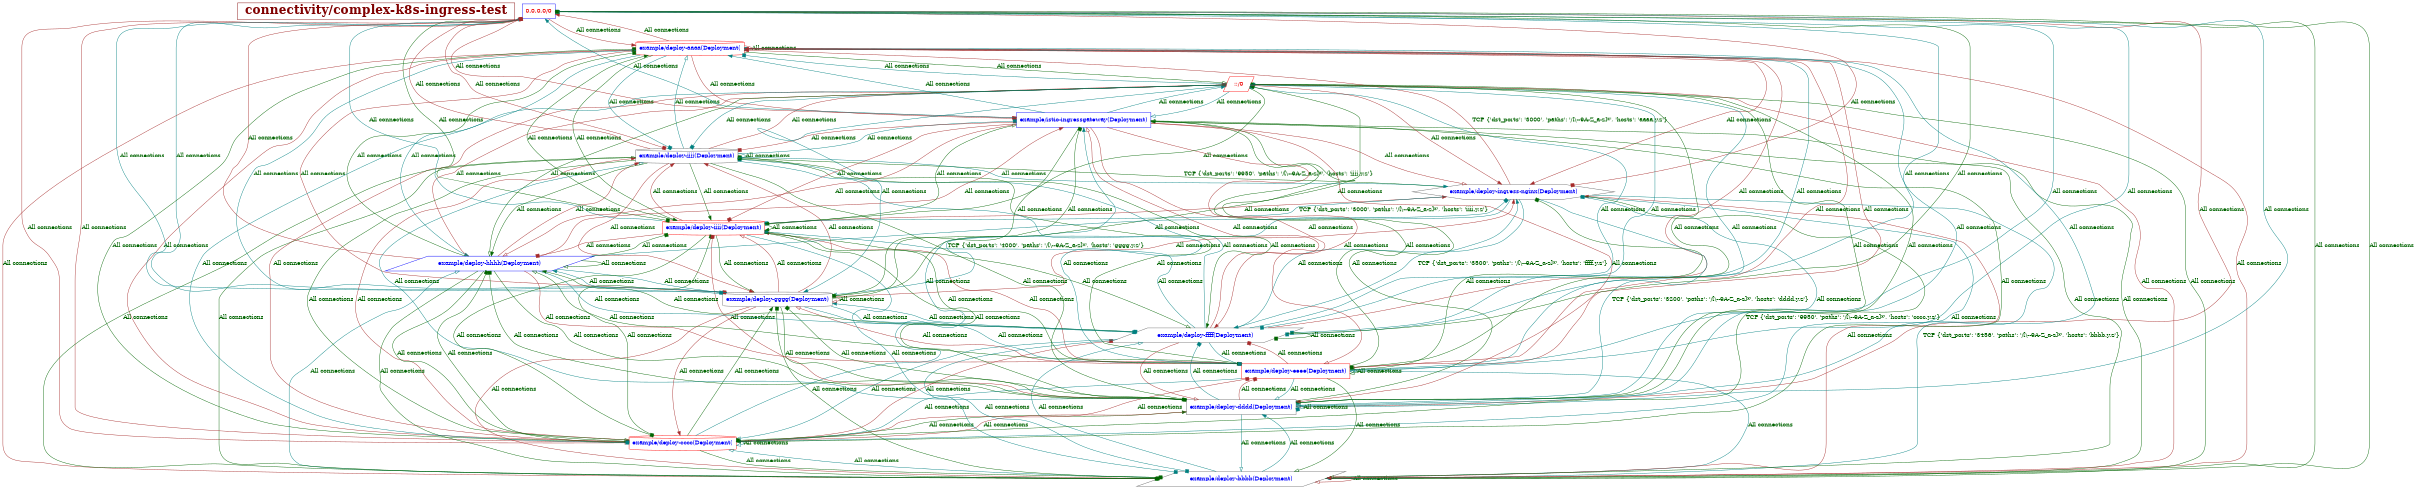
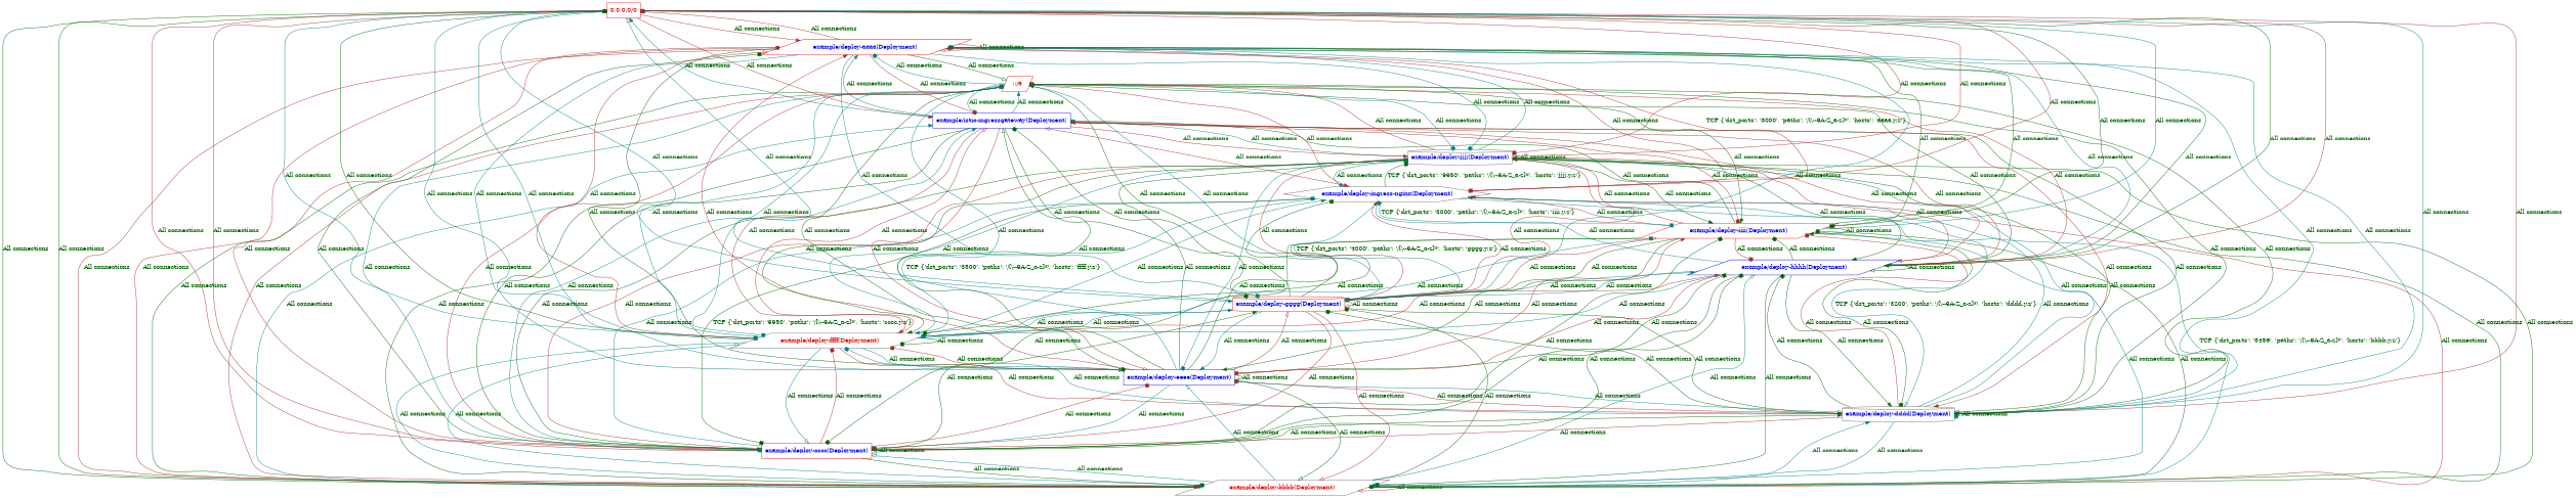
  digraph {
    node [color=gray40 fontcolor=blue shape=parallelogram]
    edge [arrowhead=box color=teal fontcolor=darkgreen]
-   n1 [color=webmaroon fontcolor=webmaroon fontsize=30 label=< <B>connectivity/complex-k8s-ingress-test</B> > shape=box]
-   n2 [color=blue fontcolor=red2 label="0.0.0.0/0" shape=box]
-   n3 [color=red label="example/deploy-aaaa(Deployment)" shape=cylinder]
-   n4 [label="example/deploy-bbbb(Deployment)"]
-   n5 [color=red label="example/deploy-cccc(Deployment)" shape=cylinder]
-   n6 [label="example/deploy-dddd(Deployment)" shape=box]
-   n7 [color=red label="example/deploy-eeee(Deployment)" shape=box]
-   n8 [label="example/deploy-ffff(Deployment)"]
-   n9 [label="example/deploy-gggg(Deployment)" shape=cylinder]
+   n2 [color=red fontcolor=red2 label="0.0.0.0/0" shape=box]
+   n3 [color=red label="example/deploy-aaaa(Deployment)"]
+   n4 [fontcolor=red2 label="example/deploy-bbbb(Deployment)"]
+   n5 [color=red label="example/deploy-cccc(Deployment)" shape=box]
+   n6 [label="example/deploy-dddd(Deployment)" shape=cylinder]
+   n7 [color=blue label="example/deploy-eeee(Deployment)" shape=box]
+   n8 [fontcolor=red2 label="example/deploy-ffff(Deployment)"]
+   n9 [color=red label="example/deploy-gggg(Deployment)" shape=cylinder]
    n10 [color=blue label="example/deploy-hhhh(Deployment)"]
-   n11 [color=red label="example/deploy-iiii(Deployment)" shape=cylinder]
+   n11 [color=red label="example/deploy-iiii(Deployment)"]
    n12 [label="example/deploy-ingress-nginx(Deployment)" shape=hexagon]
    n13 [label="example/deploy-jjjj(Deployment)" shape=cylinder]
    n14 [color=blue label="example/istio-ingressgateway(Deployment)" shape=box]
-   n15 [color=red fontcolor=red2 label="::/0"]
+   n15 [color=red fontcolor=red2 label="::/6"]
    n2 -> n3 [arrowhead=normal color=brown label="All connections"]
    n2 -> n4 [arrowhead=normal color=darkgreen label="All connections"]
    n2 -> n5 [arrowhead=onormal color=brown label="All connections"]
    n2 -> n6 [arrowhead=onormal color=brown label="All connections"]
    n2 -> n7 [arrowhead=onormal label="All connections"]
    n2 -> n8 [label="All connections"]
    n2 -> n9 [arrowhead=normal label="All connections"]
+   n2 -> n10 [arrowhead=normal color=darkgreen label="All connections"]
    n2 -> n11 [color=darkgreen label="All connections"]
    n2 -> n12 [color=brown label="All connections"]
    n2 -> n13 [color=brown label="All connections"]
    n2 -> n14 [arrowhead=normal color=brown label="All connections"]
    n3 -> n2 [arrowhead=normal color=brown label="All connections"]
    n3 -> n3 [arrowhead=onormal color=brown label="All connections"]
    n3 -> n4 [arrowhead=normal color=brown label="All connections"]
    n3 -> n5 [color=brown label="All connections"]
    n3 -> n6 [label="All connections"]
-   n3 -> n7 [arrowhead=onormal color=brown label="All connections"]
+   n3 -> n7 [arrowhead=onormal color=darkgreen label="All connections"]
    n3 -> n8 [label="All connections"]
-   n3 -> n9 [color=brown label="All connections"]
+   n3 -> n9 [label="All connections"]
    n3 -> n10 [arrowhead=normal label="All connections"]
    n3 -> n11 [arrowhead=normal color=darkgreen label="All connections"]
    n3 -> n12 [arrowhead=normal color=brown label="All connections"]
    n3 -> n13 [label="All connections"]
    n3 -> n14 [color=brown label="All connections"]
    n3 -> n15 [arrowhead=onormal color=darkgreen label="All connections"]
    n4 -> n2 [arrowhead=onormal color=darkgreen label="All connections"]
    n4 -> n3 [color=brown label="All connections"]
    n4 -> n4 [arrowhead=onormal color=brown label="All connections"]
    n4 -> n5 [arrowhead=onormal label="All connections"]
    n4 -> n6 [arrowhead=normal label="All connections"]
    n4 -> n7 [arrowhead=onormal label="All connections"]
    n4 -> n8 [arrowhead=onormal label="All connections"]
    n4 -> n9 [color=darkgreen label="All connections"]
    n4 -> n10 [arrowhead=onormal label="All connections"]
+   n4 -> n11 [color=darkgreen label="All connections"]
    n4 -> n12 [arrowhead=normal color=brown label="All connections"]
    n4 -> n13 [arrowhead=onormal color=darkgreen label="All connections"]
-   n4 -> n14 [arrowhead=normal color=darkgreen label="All connections"]
+   n4 -> n14 [arrowhead=normal label="All connections"]
    n4 -> n15 [arrowhead=onormal color=darkgreen label="All connections"]
    n5 -> n2 [color=brown label="All connections"]
    n5 -> n3 [color=darkgreen label="All connections"]
    n5 -> n4 [color=darkgreen label="All connections"]
    n5 -> n5 [arrowhead=onormal label="All connections"]
    n5 -> n6 [arrowhead=normal color=darkgreen label="All connections"]
    n5 -> n7 [color=brown label="All connections"]
    n5 -> n8 [color=brown label="All connections"]
    n5 -> n9 [arrowhead=normal color=darkgreen label="All connections"]
    n5 -> n10 [color=darkgreen label="All connections"]
    n5 -> n11 [color=darkgreen label="All connections"]
    n5 -> n12 [label="All connections"]
    n5 -> n13 [arrowhead=normal color=brown label="All connections"]
    n5 -> n14 [arrowhead=normal label="All connections"]
    n5 -> n15 [arrowhead=normal color=brown label="All connections"]
    n6 -> n2 [label="All connections"]
    n6 -> n3 [label="All connections"]
    n6 -> n4 [arrowhead=onormal label="All connections"]
    n6 -> n5 [arrowhead=normal color=brown label="All connections"]
    n6 -> n6 [label="All connections"]
    n6 -> n7 [color=brown label="All connections"]
    n6 -> n8 [label="All connections"]
    n6 -> n9 [color=darkgreen label="All connections"]
    n6 -> n10 [color=darkgreen label="All connections"]
    n6 -> n11 [color=brown label="All connections"]
    n6 -> n12 [arrowhead=onormal label="All connections"]
    n6 -> n13 [arrowhead=onormal label="All connections"]
    n6 -> n14 [arrowhead=onormal color=darkgreen label="All connections"]
    n6 -> n15 [color=darkgreen label="All connections"]
    n7 -> n2 [arrowhead=normal label="All connections"]
    n7 -> n3 [arrowhead=normal color=brown label="All connections"]
    n7 -> n4 [arrowhead=onormal color=darkgreen label="All connections"]
-   n7 -> n5 [arrowhead=normal label="All connections"]
+   n7 -> n5 [label="All connections"]
    n7 -> n6 [arrowhead=onormal label="All connections"]
    n7 -> n7 [arrowhead=onormal color=darkgreen label="All connections"]
    n7 -> n8 [color=brown label="All connections"]
    n7 -> n9 [arrowhead=onormal color=brown label="All connections"]
-   n7 -> n10 [arrowhead=onormal color=darkgreen label="All connections"]
+   n7 -> n10 [color=darkgreen label="All connections"]
    n7 -> n11 [arrowhead=normal color=brown label="All connections"]
    n7 -> n12 [color=darkgreen label="All connections"]
    n7 -> n13 [color=darkgreen label="All connections"]
    n7 -> n14 [arrowhead=onormal color=darkgreen label="All connections"]
    n7 -> n15 [arrowhead=normal label="All connections"]
    n8 -> n2 [color=darkgreen label="All connections"]
    n8 -> n3 [arrowhead=onormal color=brown label="All connections"]
    n8 -> n4 [label="All connections"]
    n8 -> n5 [arrowhead=onormal label="All connections"]
    n8 -> n6 [arrowhead=onormal color=brown label="All connections"]
    n8 -> n7 [arrowhead=onormal label="All connections"]
    n8 -> n8 [color=darkgreen label="All connections"]
    n8 -> n9 [arrowhead=normal label="All connections"]
-   n8 -> n10 [arrowhead=normal color=darkgreen label="All connections"]
+   n8 -> n10 [arrowhead=normal color=brown label="All connections"]
    n8 -> n11 [label="All connections"]
    n8 -> n12 [arrowhead=normal label="All connections"]
    n8 -> n13 [label="All connections"]
    n8 -> n14 [arrowhead=onormal color=brown label="All connections"]
    n8 -> n15 [label="All connections"]
    n9 -> n2 [arrowhead=onormal label="All connections"]
    n9 -> n3 [arrowhead=onormal label="All connections"]
    n9 -> n4 [arrowhead=onormal color=brown label="All connections"]
    n9 -> n5 [arrowhead=normal color=brown label="All connections"]
    n9 -> n6 [arrowhead=normal color=darkgreen label="All connections"]
    n9 -> n7 [arrowhead=normal label="All connections"]
    n9 -> n8 [label="All connections"]
    n9 -> n9 [arrowhead=onormal color=brown label="All connections"]
    n9 -> n10 [arrowhead=normal label="All connections"]
    n9 -> n11 [arrowhead=onormal color=brown label="All connections"]
    n9 -> n12 [arrowhead=normal color=brown label="All connections"]
    n9 -> n13 [arrowhead=normal color=brown label="All connections"]
    n9 -> n14 [color=darkgreen label="All connections"]
    n9 -> n15 [arrowhead=normal color=darkgreen label="All connections"]
    n10 -> n2 [color=brown label="All connections"]
    n10 -> n3 [color=darkgreen label="All connections"]
    n10 -> n4 [color=darkgreen label="All connections"]
    n10 -> n5 [arrowhead=onormal color=darkgreen label="All connections"]
    n10 -> n6 [arrowhead=normal color=darkgreen label="All connections"]
    n10 -> n7 [color=brown label="All connections"]
    n10 -> n8 [label="All connections"]
    n10 -> n9 [label="All connections"]
    n10 -> n10 [arrowhead=onormal color=darkgreen label="All connections"]
    n10 -> n11 [color=darkgreen label="All connections"]
    n10 -> n12 [label="All connections"]
    n10 -> n13 [arrowhead=normal color=brown label="All connections"]
    n10 -> n14 [arrowhead=normal color=brown label="All connections"]
    n10 -> n15 [arrowhead=normal color=brown label="All connections"]
    n11 -> n2 [arrowhead=onormal label="All connections"]
    n11 -> n3 [arrowhead=normal color=darkgreen label="All connections"]
    n11 -> n4 [label="All connections"]
    n11 -> n5 [color=darkgreen label="All connections"]
    n11 -> n6 [color=darkgreen label="All connections"]
    n11 -> n7 [arrowhead=normal color=darkgreen label="All connections"]
-   n11 -> n8 [arrowhead=onormal color=darkgreen label="All connections"]
+   n11 -> n8 [color=darkgreen label="All connections"]
    n11 -> n9 [arrowhead=onormal color=darkgreen label="All connections"]
    n11 -> n10 [color=brown label="All connections"]
    n11 -> n11 [arrowhead=normal color=darkgreen label="All connections"]
    n11 -> n12 [arrowhead=normal color=brown label="All connections"]
    n11 -> n13 [arrowhead=normal color=brown label="All connections"]
    n11 -> n14 [arrowhead=onormal color=darkgreen label="All connections"]
    n12 -> n3 [arrowhead=normal color=brown label="TCP {'dst_ports': '3000', 'paths': '/[\\--9A-Z_a-z]*', 'hosts': 'aaaa.y.z'}"]
    n12 -> n4 [arrowhead=normal label="TCP {'dst_ports': '3456', 'paths': '/[\\--9A-Z_a-z]*', 'hosts': 'bbbb.y.z'}"]
    n12 -> n5 [color=darkgreen label="TCP {'dst_ports': '9950', 'paths': '/[\\--9A-Z_a-z]*', 'hosts': 'cccc.y.z'}"]
    n12 -> n6 [arrowhead=onormal label="TCP {'dst_ports': '3200', 'paths': '/[\\--9A-Z_a-z]*', 'hosts': 'dddd.y.z'}"]
    n12 -> n8 [arrowhead=normal label="TCP {'dst_ports': '3500', 'paths': '/[\\--9A-Z_a-z]*', 'hosts': 'ffff.y.z'}"]
    n12 -> n9 [arrowhead=onormal label="TCP {'dst_ports': '4000', 'paths': '/[\\--9A-Z_a-z]*', 'hosts': 'gggg.y.z'}"]
    n12 -> n11 [label="TCP {'dst_ports': '3000', 'paths': '/[\\--9A-Z_a-z]*', 'hosts': 'iiii.y.z'}"]
    n12 -> n13 [color=darkgreen label="TCP {'dst_ports': '9950', 'paths': '/[\\--9A-Z_a-z]*', 'hosts': 'jjjj.y.z'}"]
    n13 -> n2 [color=brown label="All connections"]
    n13 -> n3 [arrowhead=onormal label="All connections"]
    n13 -> n4 [color=darkgreen label="All connections"]
    n13 -> n5 [arrowhead=onormal color=darkgreen label="All connections"]
    n13 -> n6 [arrowhead=onormal color=darkgreen label="All connections"]
    n13 -> n7 [label="All connections"]
    n13 -> n8 [arrowhead=normal color=darkgreen label="All connections"]
    n13 -> n9 [arrowhead=normal color=brown label="All connections"]
    n13 -> n10 [arrowhead=normal color=darkgreen label="All connections"]
    n13 -> n11 [arrowhead=normal color=darkgreen label="All connections"]
    n13 -> n12 [arrowhead=normal label="All connections"]
    n13 -> n13 [arrowhead=onormal label="All connections"]
    n13 -> n14 [label="All connections"]
    n13 -> n15 [color=brown label="All connections"]
    n14 -> n2 [arrowhead=normal label="All connections"]
    n14 -> n3 [arrowhead=normal label="All connections"]
    n14 -> n4 [arrowhead=onormal color=darkgreen label="All connections"]
    n14 -> n5 [arrowhead=onormal color=darkgreen label="All connections"]
    n14 -> n6 [arrowhead=normal color=brown label="All connections"]
    n14 -> n7 [arrowhead=onormal color=brown label="All connections"]
    n14 -> n8 [arrowhead=normal color=brown label="All connections"]
    n14 -> n9 [color=darkgreen label="All connections"]
    n14 -> n10 [arrowhead=onormal color=brown label="All connections"]
    n14 -> n11 [color=brown label="All connections"]
-   n14 -> n12 [arrowhead=onormal color=brown label="All connections"]
-   n14 -> n13 [color=brown label="All connections"]
+   n12 -> n14 [arrowhead=onormal color=brown label="All connections"]
+   n14 -> n13 [arrowhead=normal color=brown label="All connections"]
    n14 -> n15 [arrowhead=normal label="All connections"]
    n15 -> n3 [label="All connections"]
    n15 -> n4 [arrowhead=normal color=brown label="All connections"]
    n15 -> n5 [label="All connections"]
    n15 -> n6 [arrowhead=onormal color=darkgreen label="All connections"]
    n15 -> n7 [color=darkgreen label="All connections"]
    n15 -> n8 [label="All connections"]
    n15 -> n9 [arrowhead=normal label="All connections"]
    n15 -> n10 [arrowhead=onormal color=darkgreen label="All connections"]
    n15 -> n11 [arrowhead=normal color=darkgreen label="All connections"]
    n15 -> n12 [arrowhead=normal color=brown label="All connections"]
    n15 -> n13 [label="All connections"]
    n15 -> n14 [arrowhead=onormal label="All connections"]
  }
